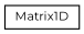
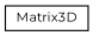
  digraph {
    rankdir=LR
    fontname=Montserrat
-   n1 [color=black fillcolor=white fontname=Montserrat fontsize=10 height=0.2 label=Matrix1D shape=record style=filled width=0.4]
+   n1 [color=black fillcolor=white fontname=Montserrat fontsize=10 height=0.2 label=Matrix3D shape=record style=filled width=0.4]
  }
